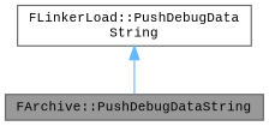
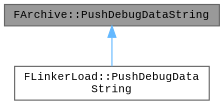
  digraph {
    rankdir=TB
    fontname="Liberation Mono"
    node [fontname="Liberation Mono" fontsize=10 shape=box style=filled]
    n1 [color=gray40 fillcolor=grey60 fontcolor=black height=0.2 label="FArchive::PushDebugDataString" width=0.4]
    n2 [color=grey40 fillcolor=white height=0.2 label="FLinkerLoad::PushDebugData\lString" width=0.4]
-   n2 -> n1 [color=steelblue1 dir=back fontname="Liberation Mono" fontsize=10 labelfontname=Helvetica labelfontsize=10 style=solid]
+   n1 -> n2 [color=steelblue1 dir=back fontname="Liberation Mono" fontsize=10 labelfontname=Helvetica labelfontsize=10 style=solid]
  }
